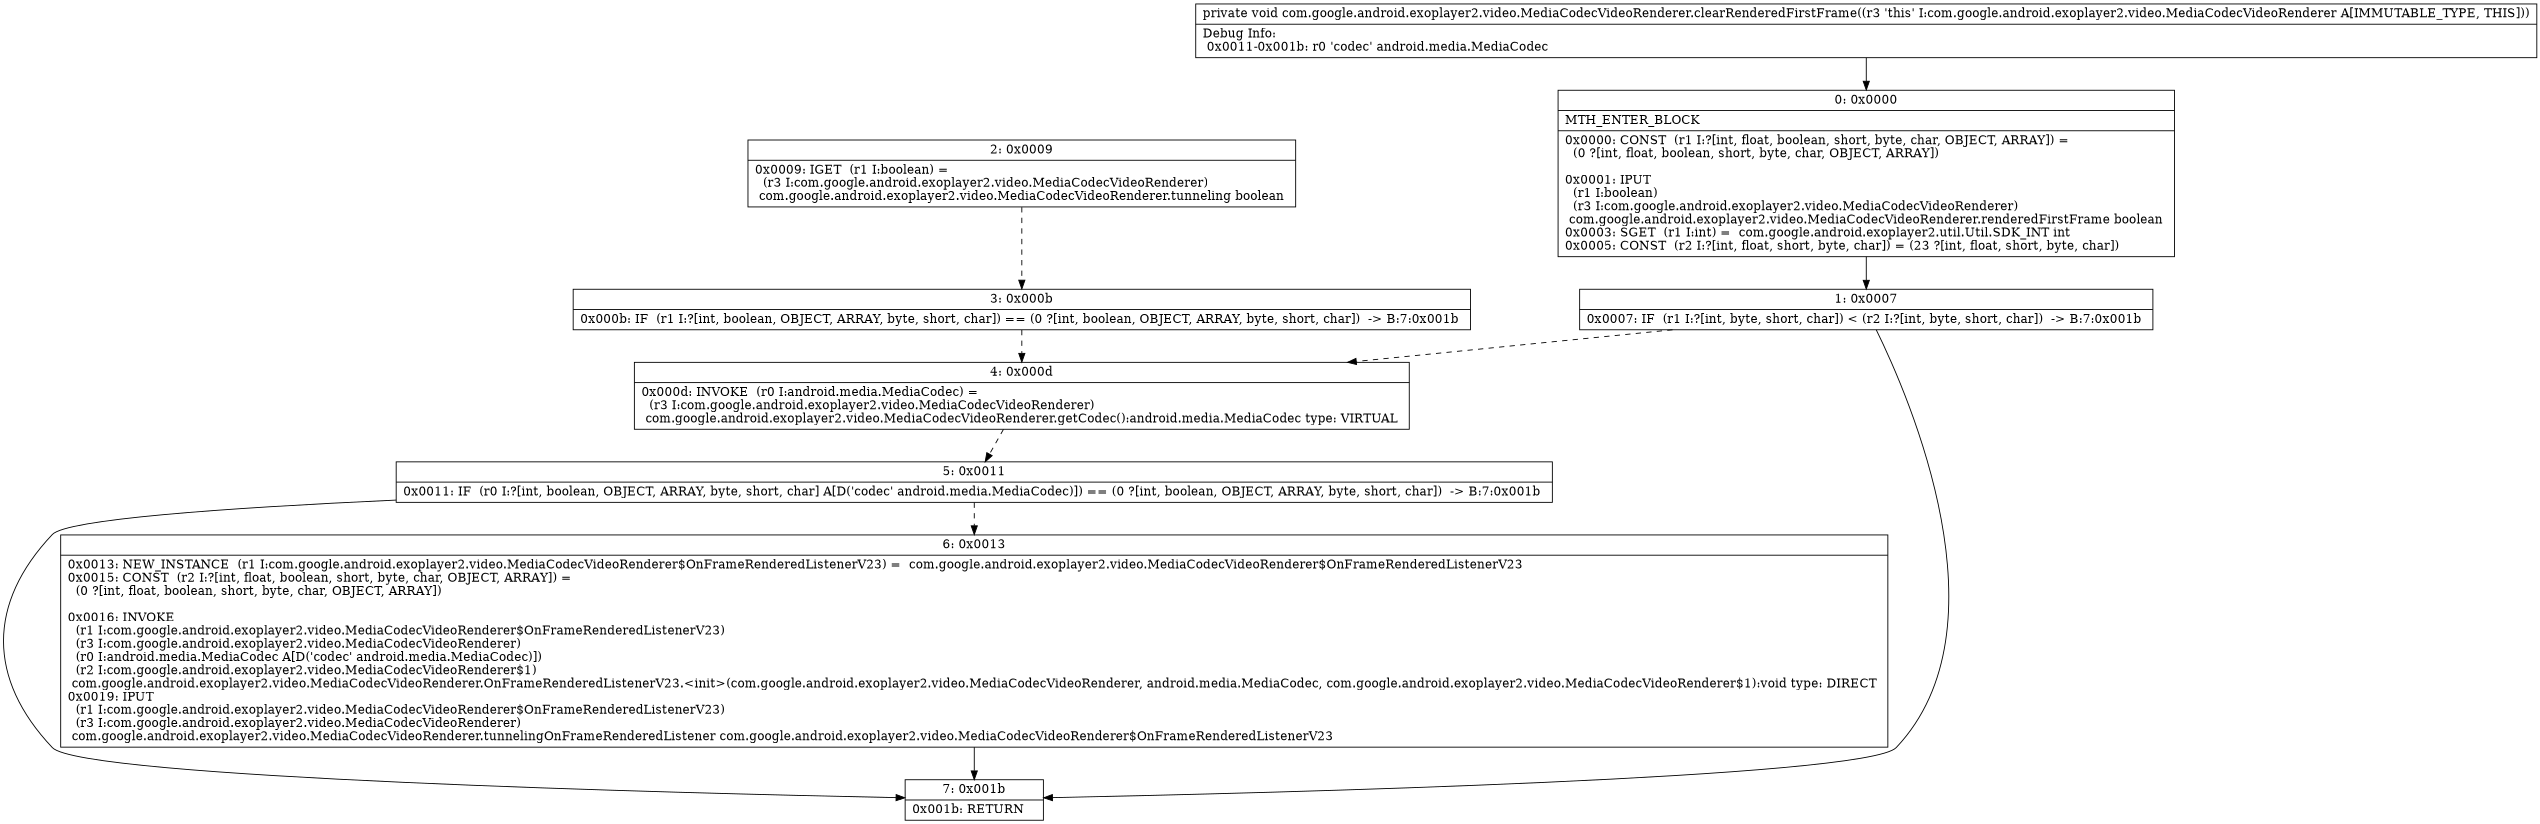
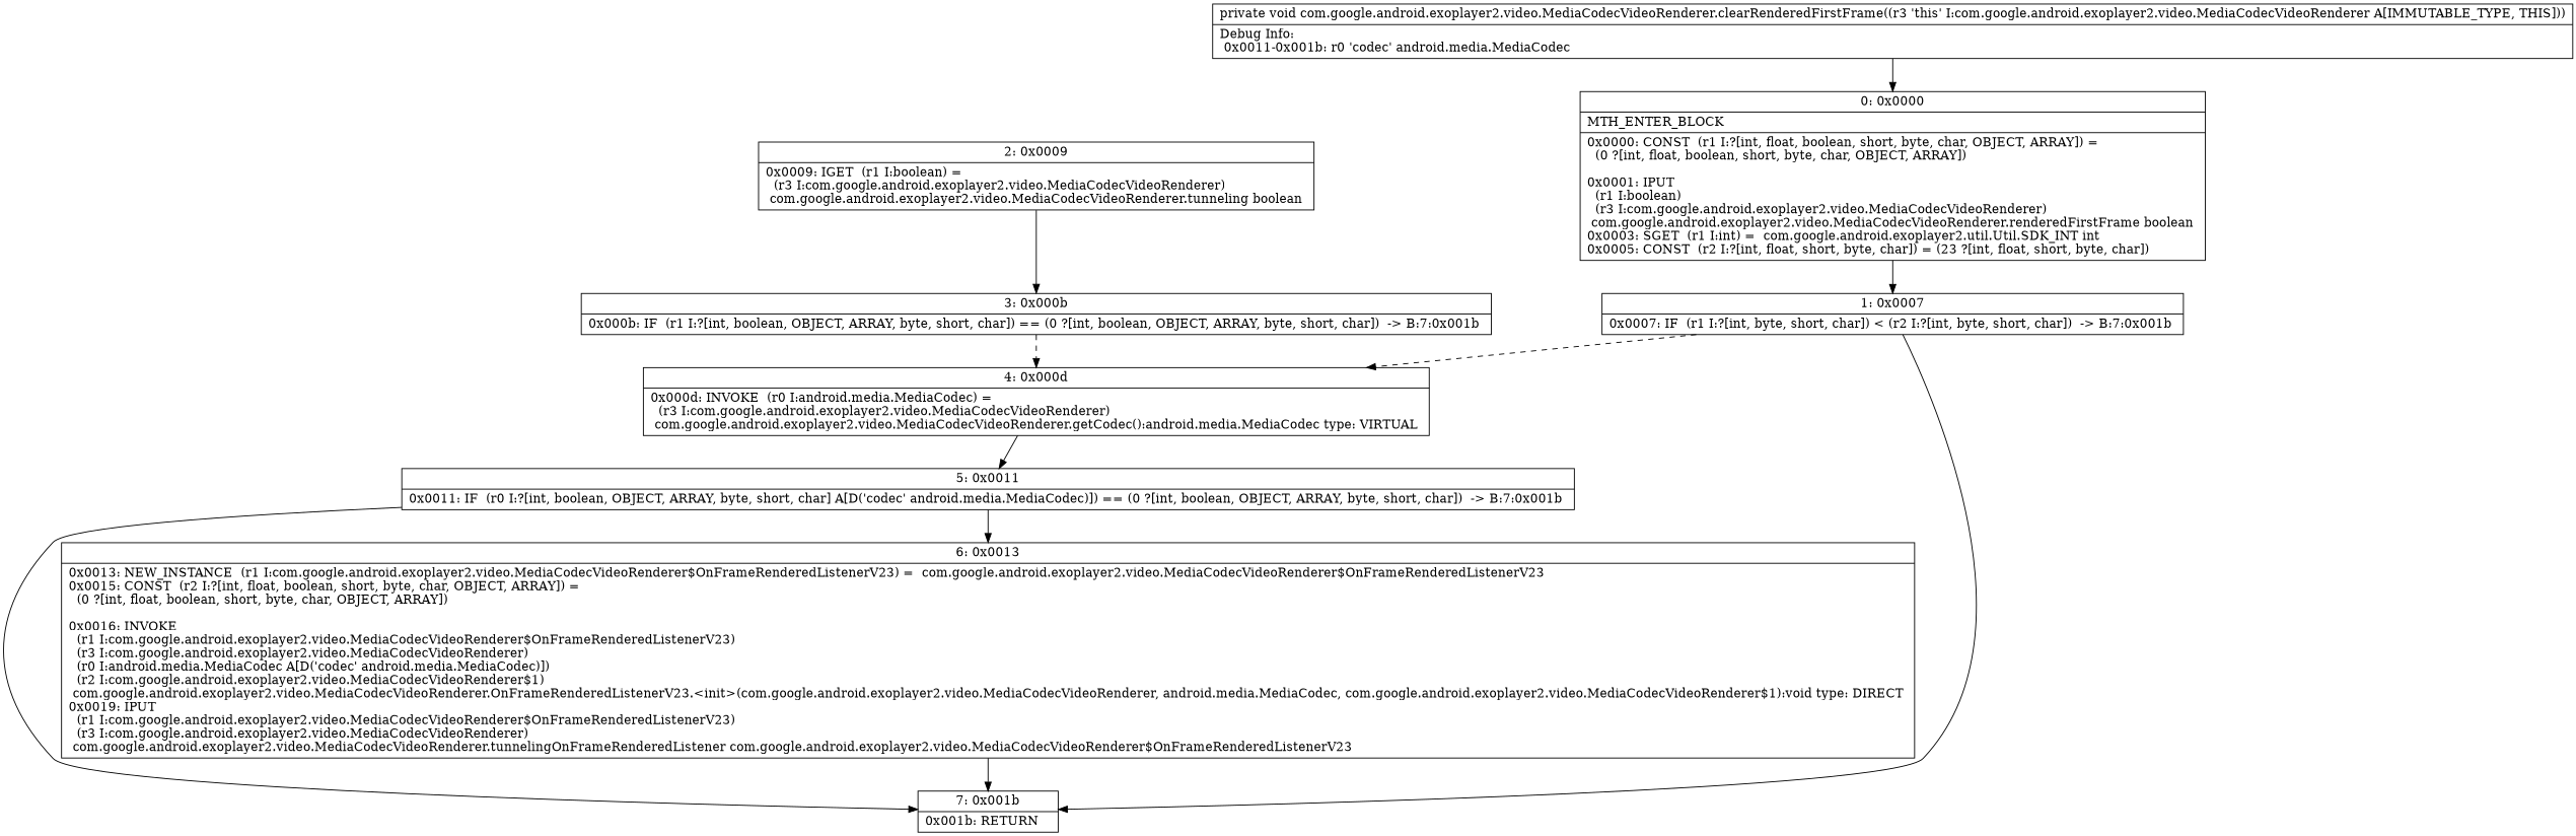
  digraph {
    node [shape=record]
    n1 [label="{0\:\ 0x0000|MTH_ENTER_BLOCK\l|0x0000: CONST  (r1 I:?[int, float, boolean, short, byte, char, OBJECT, ARRAY]) = \l  (0 ?[int, float, boolean, short, byte, char, OBJECT, ARRAY])\l \l0x0001: IPUT  \l  (r1 I:boolean)\l  (r3 I:com.google.android.exoplayer2.video.MediaCodecVideoRenderer)\l com.google.android.exoplayer2.video.MediaCodecVideoRenderer.renderedFirstFrame boolean \l0x0003: SGET  (r1 I:int) =  com.google.android.exoplayer2.util.Util.SDK_INT int \l0x0005: CONST  (r2 I:?[int, float, short, byte, char]) = (23 ?[int, float, short, byte, char]) \l}"]
    n2 [label="{1\:\ 0x0007|0x0007: IF  (r1 I:?[int, byte, short, char]) \< (r2 I:?[int, byte, short, char])  \-\> B:7:0x001b \l}"]
    n3 [label="{7\:\ 0x001b|0x001b: RETURN   \l}"]
    n4 [label="{4\:\ 0x000d|0x000d: INVOKE  (r0 I:android.media.MediaCodec) = \l  (r3 I:com.google.android.exoplayer2.video.MediaCodecVideoRenderer)\l com.google.android.exoplayer2.video.MediaCodecVideoRenderer.getCodec():android.media.MediaCodec type: VIRTUAL \l}"]
    n5 [label="{2\:\ 0x0009|0x0009: IGET  (r1 I:boolean) = \l  (r3 I:com.google.android.exoplayer2.video.MediaCodecVideoRenderer)\l com.google.android.exoplayer2.video.MediaCodecVideoRenderer.tunneling boolean \l}"]
    n6 [label="{3\:\ 0x000b|0x000b: IF  (r1 I:?[int, boolean, OBJECT, ARRAY, byte, short, char]) == (0 ?[int, boolean, OBJECT, ARRAY, byte, short, char])  \-\> B:7:0x001b \l}"]
    n7 [label="{5\:\ 0x0011|0x0011: IF  (r0 I:?[int, boolean, OBJECT, ARRAY, byte, short, char] A[D('codec' android.media.MediaCodec)]) == (0 ?[int, boolean, OBJECT, ARRAY, byte, short, char])  \-\> B:7:0x001b \l}"]
    n8 [label="{6\:\ 0x0013|0x0013: NEW_INSTANCE  (r1 I:com.google.android.exoplayer2.video.MediaCodecVideoRenderer$OnFrameRenderedListenerV23) =  com.google.android.exoplayer2.video.MediaCodecVideoRenderer$OnFrameRenderedListenerV23 \l0x0015: CONST  (r2 I:?[int, float, boolean, short, byte, char, OBJECT, ARRAY]) = \l  (0 ?[int, float, boolean, short, byte, char, OBJECT, ARRAY])\l \l0x0016: INVOKE  \l  (r1 I:com.google.android.exoplayer2.video.MediaCodecVideoRenderer$OnFrameRenderedListenerV23)\l  (r3 I:com.google.android.exoplayer2.video.MediaCodecVideoRenderer)\l  (r0 I:android.media.MediaCodec A[D('codec' android.media.MediaCodec)])\l  (r2 I:com.google.android.exoplayer2.video.MediaCodecVideoRenderer$1)\l com.google.android.exoplayer2.video.MediaCodecVideoRenderer.OnFrameRenderedListenerV23.\<init\>(com.google.android.exoplayer2.video.MediaCodecVideoRenderer, android.media.MediaCodec, com.google.android.exoplayer2.video.MediaCodecVideoRenderer$1):void type: DIRECT \l0x0019: IPUT  \l  (r1 I:com.google.android.exoplayer2.video.MediaCodecVideoRenderer$OnFrameRenderedListenerV23)\l  (r3 I:com.google.android.exoplayer2.video.MediaCodecVideoRenderer)\l com.google.android.exoplayer2.video.MediaCodecVideoRenderer.tunnelingOnFrameRenderedListener com.google.android.exoplayer2.video.MediaCodecVideoRenderer$OnFrameRenderedListenerV23 \l}"]
    n9 [label="{private void com.google.android.exoplayer2.video.MediaCodecVideoRenderer.clearRenderedFirstFrame((r3 'this' I:com.google.android.exoplayer2.video.MediaCodecVideoRenderer A[IMMUTABLE_TYPE, THIS]))  | Debug Info:\l  0x0011\-0x001b: r0 'codec' android.media.MediaCodec\l}"]
    n1 -> n2
    n2 -> n3
    n2 -> n4 [style=dashed]
-   n4 -> n7 [style=dashed]
-   n5 -> n6 [style=dashed]
+   n4 -> n7
+   n5 -> n6
    n6 -> n4 [style=dashed]
    n7 -> n3
-   n7 -> n8 [style=dashed]
+   n7 -> n8 [style=solid]
    n8 -> n3
    n9 -> n1
  }
